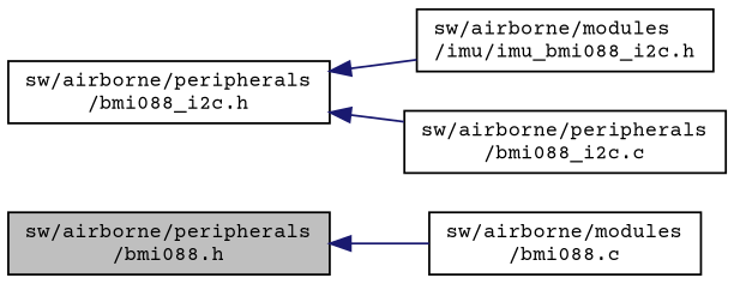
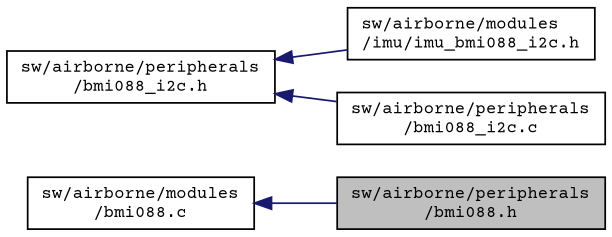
  digraph {
    fontname="Courier Prime"
    rankdir=LR
    node [color=black fillcolor=white fontname="Courier Prime" fontsize=10 shape=record style=filled]
    edge [color=midnightblue dir=back fontname="Courier Prime" fontsize=10 labelfontname=FreeSans labelfontsize=10 style=solid]
    n1 [fillcolor=grey75 fontcolor=black height=0.2 label="sw/airborne/peripherals\l/bmi088.h" width=0.4]
    n2 [height=0.2 label="sw/airborne/modules\l/bmi088.c" width=0.4]
    n3 [height=0.2 label="sw/airborne/peripherals\l/bmi088_i2c.h" width=0.4]
    n4 [height=0.2 label="sw/airborne/modules\l/imu/imu_bmi088_i2c.h" width=0.4]
    n5 [height=0.2 label="sw/airborne/peripherals\l/bmi088_i2c.c" width=0.4]
-   n1 -> n2
+   n2 -> n1
    n3 -> n4
    n3 -> n5
  }
